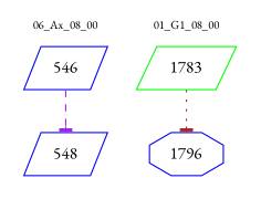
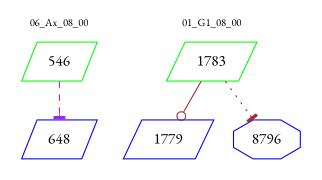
  digraph {
    fontname="EB Garamond"
    node [color=blue fontname="EB Garamond" shape=parallelogram]
    edge [arrowhead=tee color=brown fontname="EB Garamond"]
-   n1 [label=546]
-   n2 [label=548]
+   n1 [color=green label=546]
+   n2 [label=648]
    n3 [color=green label=1783]
-   n5 [label=1796 shape=octagon]
+   n4 [label=1779]
+   n5 [label=8796 shape=octagon]
    subgraph cluster_1 {
      color=white
      fontsize=10
      label="06_Ax_08_00"
      n1
      n2
    }
    subgraph cluster_2 {
      color=white
      fontsize=10
      label="01_G1_08_00"
      n3
+     n4
      n5
    }
    n1 -> n2 [color=purple style=dashed]
+   n3 -> n4 [arrowhead=odot style=solid]
    n3 -> n5 [style=dotted]
  }
